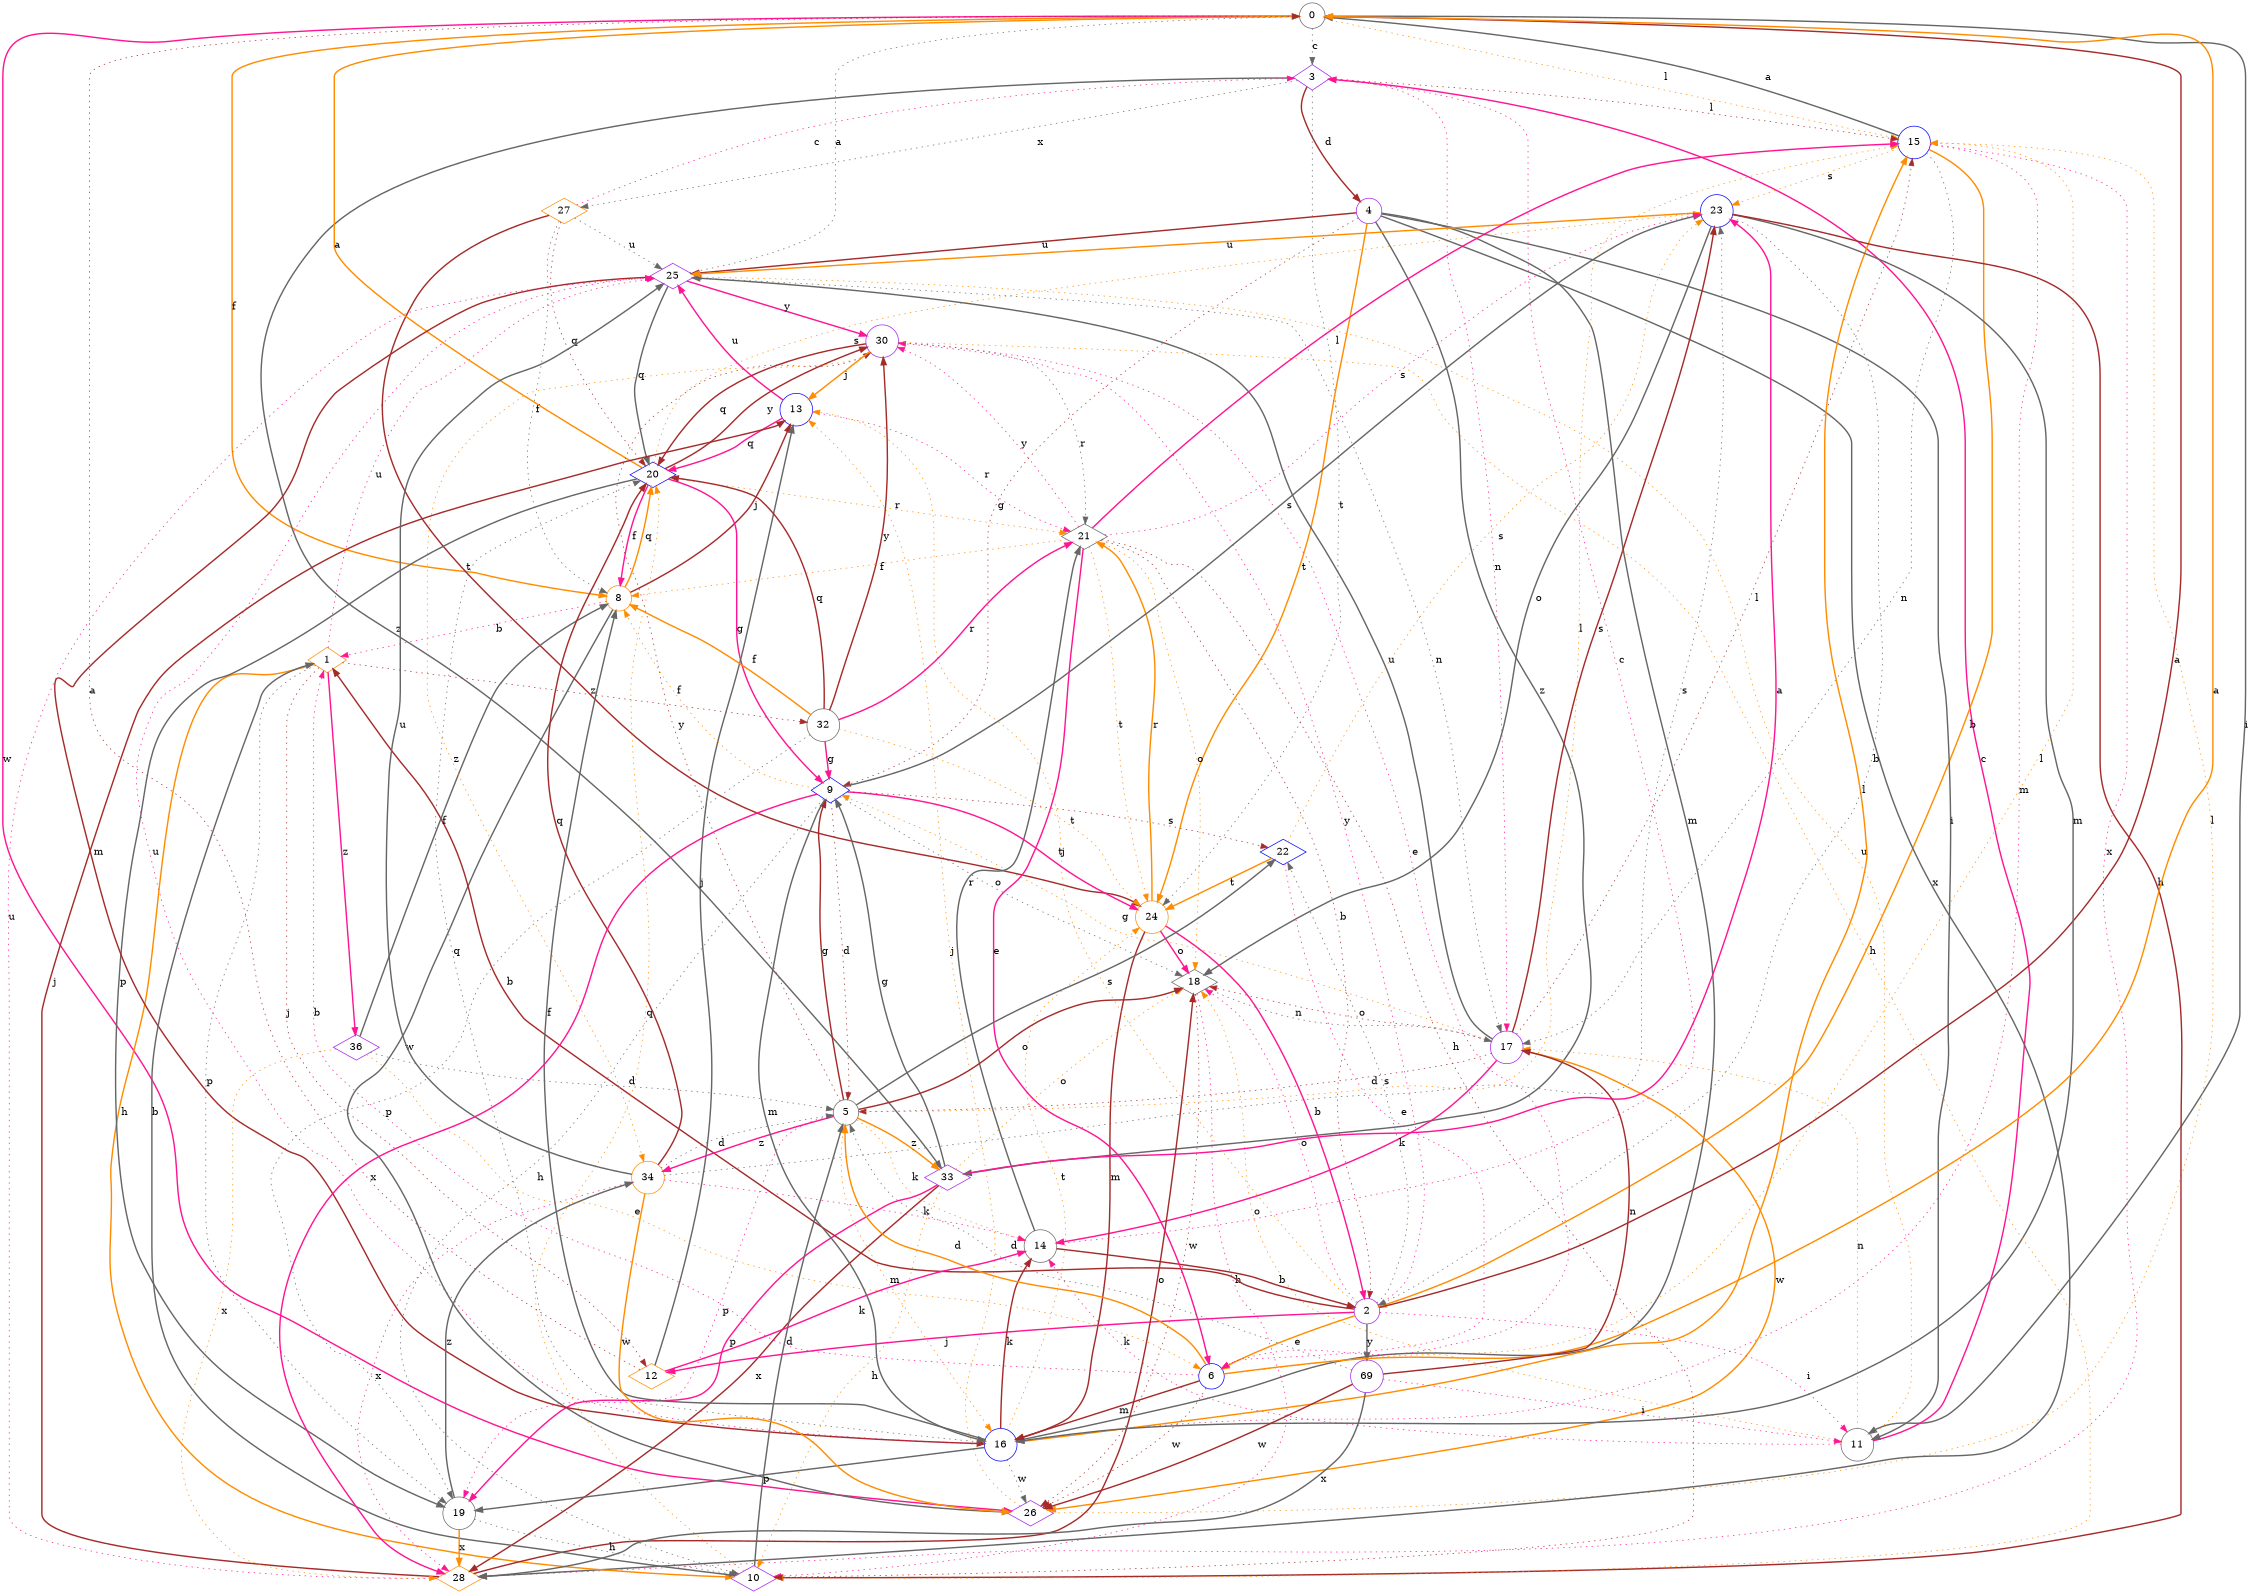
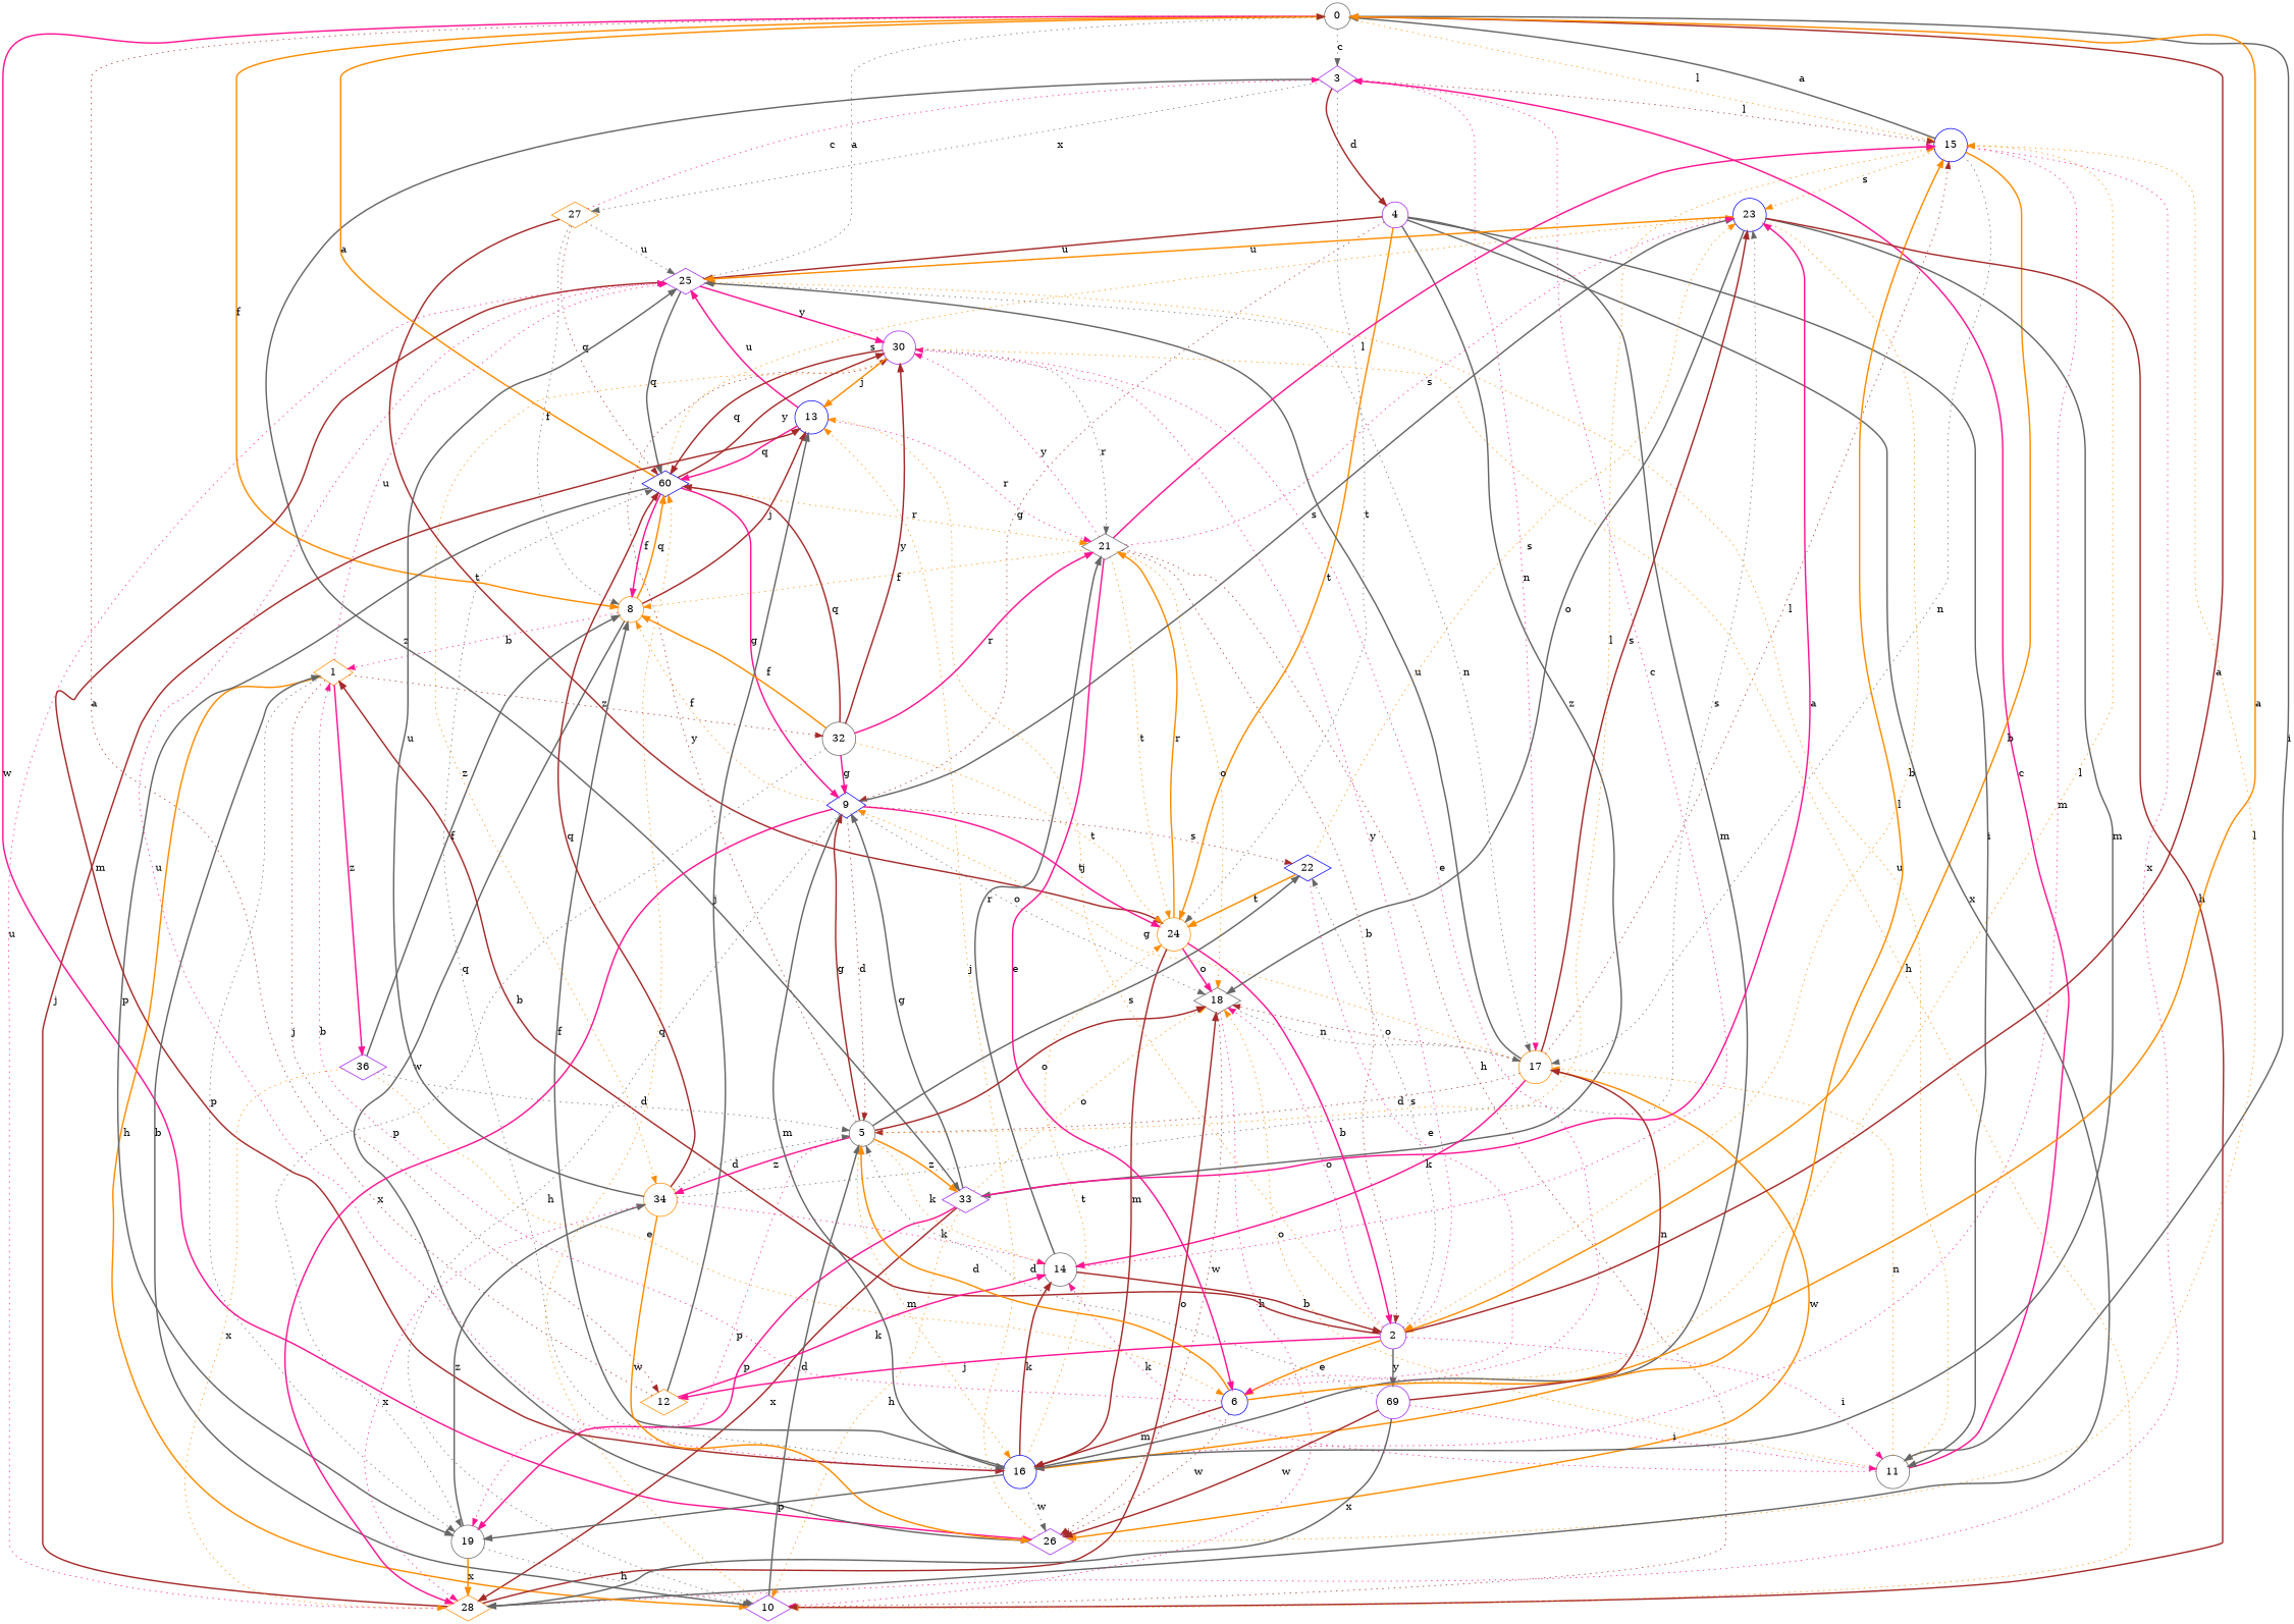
  strict digraph {
    node [color=purple shape=circle]
    edge [color=gray40 style=bold]
    0 [color=gray40]
    3 [shape=diamond]
    8 [color=darkorange]
    11 [color=gray40]
    15 [color=blue]
    26 [shape=diamond]
    4
-   17
+   17 [color=darkorange]
    24 [color=darkorange]
    27 [color=darkorange shape=diamond]
    33 [shape=diamond]
    1 [color=darkorange shape=diamond]
    13 [color=blue]
-   20 [color=blue shape=diamond]
+   20 [color=blue shape=diamond label=60]
    25 [shape=diamond]
    18 [color=gray40 shape=diamond]
    14 [color=gray40]
    2
    16 [color=blue]
    28 [color=darkorange shape=diamond]
    23 [color=blue]
    10 [shape=diamond]
    12 [color=darkorange shape=diamond]
    19 [color=gray40]
    n25 [label=36 shape=diamond]
    32 [color=gray40]
    5 [color=gray40]
    34 [color=darkorange]
    30
    6 [color=blue]
    9 [color=blue shape=diamond]
    21 [color=gray40 shape=diamond]
    22 [color=blue shape=diamond]
    n34 [label=69]
    0 -> 3 [label=c style=dotted]
    0 -> 8 [color=darkorange label=f]
    0 -> 11 [label=i]
    0 -> 15 [color=darkorange label=l style=dotted]
    0 -> 26 [color=deeppink label=w]
    3 -> 15 [color=brown label=l style=dotted]
    3 -> 4 [color=brown label=d]
    3 -> 17 [color=deeppink label=n style=dotted]
    3 -> 24 [label=t style=dotted]
    3 -> 27 [label=x style=dotted]
    3 -> 33 [label=z]
    8 -> 26 [label=w]
    8 -> 1 [color=deeppink label=b style=dotted]
    8 -> 13 [color=brown label=j]
    8 -> 20 [color=darkorange label=q]
    11 -> 3 [color=deeppink label=c]
    11 -> 17 [color=darkorange label=n style=dotted]
    11 -> 25 [color=darkorange label=u style=dotted]
    11 -> 18 [color=darkorange label=o style=dotted]
    11 -> 14 [color=deeppink label=k style=dotted]
    15 -> 0 [label=a]
    15 -> 17 [label=n style=dotted]
    15 -> 2 [color=darkorange label=b]
    15 -> 16 [color=deeppink label=m style=dotted]
    15 -> 28 [color=deeppink label=x style=dotted]
    15 -> 23 [color=darkorange label=s style=dotted]
    26 -> 15 [color=darkorange label=l style=dotted]
    26 -> 13 [color=darkorange label=j style=dotted]
    4 -> 11 [label=i]
    4 -> 24 [color=darkorange label=t]
    4 -> 33 [label=z]
    4 -> 25 [color=brown label=u]
    4 -> 16 [label=m]
    4 -> 28 [label=x]
    4 -> 9 [color=brown label=g style=dotted]
    17 -> 15 [color=brown label=l style=dotted]
    17 -> 26 [color=darkorange label=w]
    17 -> 25 [label=u]
    17 -> 18 [color=brown label=o style=dotted]
    17 -> 14 [color=deeppink label=k]
    17 -> 23 [color=brown label=s]
    17 -> 5 [color=brown label=d style=dotted]
    17 -> 9 [color=darkorange label=g style=dotted]
    24 -> 18 [color=deeppink label=o]
    24 -> 2 [color=deeppink label=b]
    24 -> 16 [color=brown label=m]
    24 -> 21 [color=darkorange label=r]
    27 -> 3 [color=deeppink label=c style=dotted]
    27 -> 8 [label=f style=dotted]
    27 -> 24 [color=brown label=t]
    27 -> 20 [color=brown label=q style=dotted]
    27 -> 25 [label=u style=dotted]
    33 -> 18 [color=darkorange label=o style=dotted]
    33 -> 28 [color=brown label=x]
    33 -> 23 [color=deeppink label=a]
    33 -> 10 [color=darkorange label=h style=dotted]
    33 -> 19 [color=deeppink label=p]
    33 -> 9 [label=g]
    1 -> 25 [color=deeppink label=u style=dotted]
    1 -> 10 [color=darkorange label=h]
    1 -> 12 [color=brown label=j style=dotted]
    1 -> 19 [label=p style=dotted]
    1 -> n25 [color=deeppink label=z]
    1 -> 32 [color=brown label=z style=dotted]
    13 -> 20 [color=deeppink label=q]
    13 -> 25 [color=deeppink label=u]
    13 -> 21 [color=deeppink label=r style=dotted]
    20 -> 0 [color=darkorange label=a]
    20 -> 8 [color=deeppink label=f]
    20 -> 23 [color=darkorange label=s style=dotted]
    20 -> 19 [label=p]
    20 -> 30 [color=brown label=y]
    20 -> 9 [color=deeppink label=g]
    20 -> 21 [color=darkorange label=r style=dotted]
    25 -> 0 [label=a style=dotted]
    25 -> 17 [label=n style=dotted]
    25 -> 20 [label=q]
    25 -> 16 [color=brown label=m]
    25 -> 30 [color=deeppink label=y]
    18 -> 26 [color=brown label=w style=dotted]
    18 -> 17 [label=n style=dotted]
    18 -> 10 [color=deeppink label=h style=dotted]
    14 -> 3 [color=deeppink label=c style=dotted]
    14 -> 2 [color=brown label=b]
    14 -> 21 [label=r]
    2 -> 0 [color=brown label=a]
    2 -> 11 [color=deeppink label=i style=dotted]
    2 -> 1 [color=brown label=b]
    2 -> 13 [color=darkorange label=j style=dotted]
    2 -> 18 [color=deeppink label=o style=dotted]
    2 -> 12 [color=deeppink label=j]
    2 -> 30 [color=deeppink label=y style=dotted]
    2 -> 6 [color=darkorange label=e]
    2 -> 22 [label=s style=dotted]
    2 -> n34 [label=y]
    16 -> 8 [label=f]
    16 -> 15 [color=darkorange label=l]
    16 -> 26 [label=w style=dotted]
    16 -> 24 [color=darkorange label=t style=dotted]
    16 -> 20 [label=q style=dotted]
    16 -> 25 [color=deeppink label=u style=dotted]
    16 -> 14 [color=brown label=k]
    16 -> 19 [label=p]
    28 -> 13 [color=brown label=j]
    28 -> 25 [color=deeppink label=u style=dotted]
    28 -> 18 [color=brown label=o]
    23 -> 25 [color=darkorange label=u]
    23 -> 18 [label=o]
-   23 -> 2 [label=b style=dotted]
+   23 -> 2 [color=darkorange label=b style=dotted]
    23 -> 16 [label=m]
    23 -> 10 [color=brown label=h]
    10 -> 1 [label=b]
    10 -> 20 [color=darkorange label=q style=dotted]
    10 -> 5 [label=d]
    12 -> 0 [color=brown label=a style=dotted]
    12 -> 13 [label=j]
    12 -> 14 [color=deeppink label=k]
    19 -> 28 [color=darkorange label=x]
    19 -> 10 [label=h style=dotted]
    19 -> 34 [label=z]
    n25 -> 8 [label=f]
    n25 -> 28 [color=darkorange label=x style=dotted]
    n25 -> 5 [label=d style=dotted]
    n25 -> 6 [color=darkorange label=e style=dotted]
    32 -> 8 [color=darkorange label=f]
    32 -> 24 [color=darkorange label=t style=dotted]
    32 -> 20 [color=brown label=q]
    32 -> 19 [label=p style=dotted]
    32 -> 30 [color=brown label=y]
    32 -> 9 [color=deeppink label=g]
    32 -> 21 [color=deeppink label=r]
    5 -> 15 [color=darkorange label=l style=dotted]
    5 -> 33 [color=darkorange label=z]
    5 -> 18 [color=brown label=o]
    5 -> 14 [color=darkorange label=k style=dotted]
    5 -> 16 [color=darkorange label=m style=dotted]
    5 -> 19 [color=deeppink label=p style=dotted]
    5 -> 34 [color=deeppink label=z]
    5 -> 30 [color=brown label=y style=dotted]
    5 -> 9 [color=brown label=g]
    5 -> 22 [label=s]
    34 -> 26 [color=darkorange label=w]
    34 -> 20 [color=brown label=q]
    34 -> 25 [label=u]
    34 -> 14 [color=deeppink label=k style=dotted]
    34 -> 28 [color=deeppink label=x style=dotted]
    34 -> 23 [label=s style=dotted]
    34 -> 5 [label=d style=dotted]
    30 -> 13 [color=darkorange label=j]
    30 -> 20 [color=brown label=q]
    30 -> 10 [color=darkorange label=h style=dotted]
    30 -> 34 [color=darkorange label=z style=dotted]
    30 -> 6 [color=deeppink label=e style=dotted]
    30 -> 21 [label=r style=dotted]
    6 -> 0 [color=darkorange label=a]
    6 -> 15 [color=darkorange label=l style=dotted]
    6 -> 26 [color=brown label=w style=dotted]
    6 -> 1 [color=deeppink label=b style=dotted]
    6 -> 16 [color=brown label=m]
    6 -> 5 [color=darkorange label=d]
    9 -> 8 [color=darkorange label=f style=dotted]
    9 -> 24 [color=deeppink label=t]
    9 -> 18 [label=o style=dotted]
    9 -> 16 [label=m]
    9 -> 28 [color=deeppink label=x]
    9 -> 23 [label=s]
    9 -> 10 [label=h style=dotted]
    9 -> 5 [color=brown label=d style=dotted]
    9 -> 22 [color=brown label=s style=dotted]
    21 -> 8 [color=darkorange label=f style=dotted]
    21 -> 15 [color=deeppink label=l]
    21 -> 24 [color=darkorange label=t style=dotted]
    21 -> 18 [color=darkorange label=o style=dotted]
    21 -> 2 [color=brown label=b style=dotted]
    21 -> 23 [color=deeppink label=s style=dotted]
    21 -> 10 [color=brown label=h style=dotted]
    21 -> 30 [color=deeppink label=y style=dotted]
    21 -> 6 [color=deeppink label=e]
    22 -> 24 [color=darkorange label=t]
    22 -> 23 [color=darkorange label=s style=dotted]
    22 -> 6 [color=deeppink label=e style=dotted]
    n34 -> 11 [color=deeppink label=i style=dotted]
    n34 -> 26 [color=brown label=w]
    n34 -> 17 [color=brown label=n]
    n34 -> 28 [label=x]
    n34 -> 5 [label=d style=dotted]
  }
